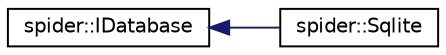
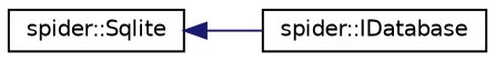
  digraph {
    rankdir=LR
    node [color=black fillcolor=white fontname=Helvetica fontsize=10 shape=record style=filled]
    n1 [height=0.2 label="spider::IDatabase" width=0.4]
    n2 [height=0.2 label="spider::Sqlite" width=0.4]
-   n1 -> n2 [color=midnightblue dir=back fontname=Helvetica fontsize=10 labelfontname=Helvetica labelfontsize=10 style=solid]
+   n2 -> n1 [color=midnightblue dir=back fontname=Helvetica fontsize=10 labelfontname=Helvetica labelfontsize=10 style=solid]
  }
